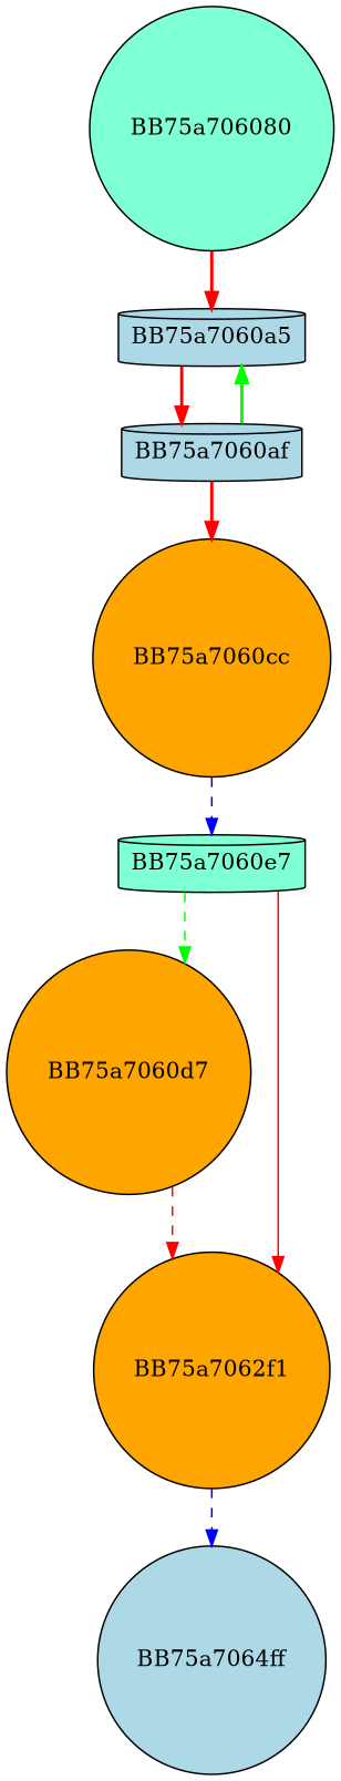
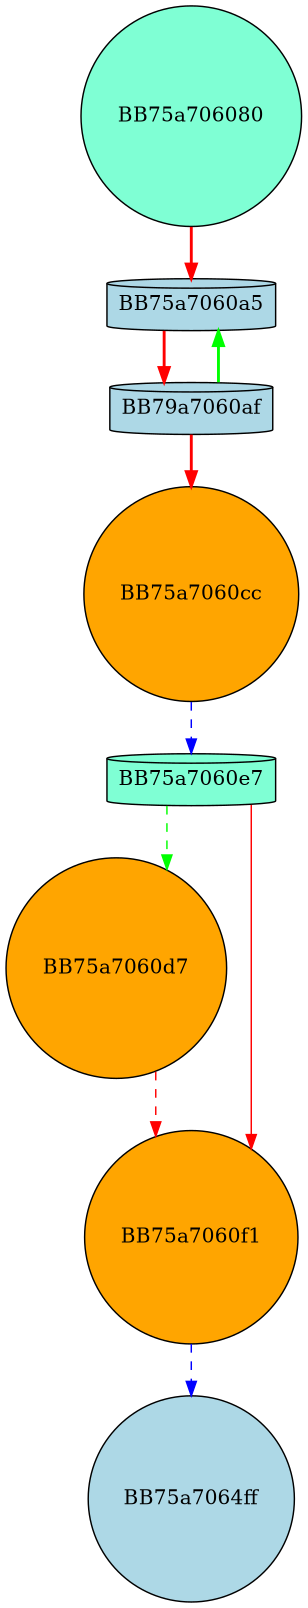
  digraph {
    splines=ortho
    node [fillcolor=lightblue shape=circle style=filled]
    edge [color=red style=bold]
    BB75a706080 [fillcolor=aquamarine]
    BB75a7060a5 [shape=cylinder]
-   BB75a7060af [shape=cylinder]
+   BB75a7060af [shape=cylinder label=BB79a7060af]
    BB75a7060cc [fillcolor=orange]
    n5 [label=BB75a7064ff]
    BB75a7060e7 [fillcolor=aquamarine shape=cylinder]
    BB75a7060d7 [fillcolor=orange]
-   BB75a7060f1 [fillcolor=orange label=BB75a7062f1]
+   BB75a7060f1 [fillcolor=orange]
    BB75a706080 -> BB75a7060a5
    BB75a7060a5 -> BB75a7060af
    BB75a7060af -> BB75a7060a5 [color=green]
    BB75a7060af -> BB75a7060cc
    BB75a7060cc -> BB75a7060e7 [color=blue style=dashed]
    BB75a7060e7 -> BB75a7060d7 [color=green style=dashed]
    BB75a7060e7 -> BB75a7060f1 [style=solid]
    BB75a7060d7 -> BB75a7060f1 [style=dashed]
    BB75a7060f1 -> n5 [color=blue style=dashed]
  }
